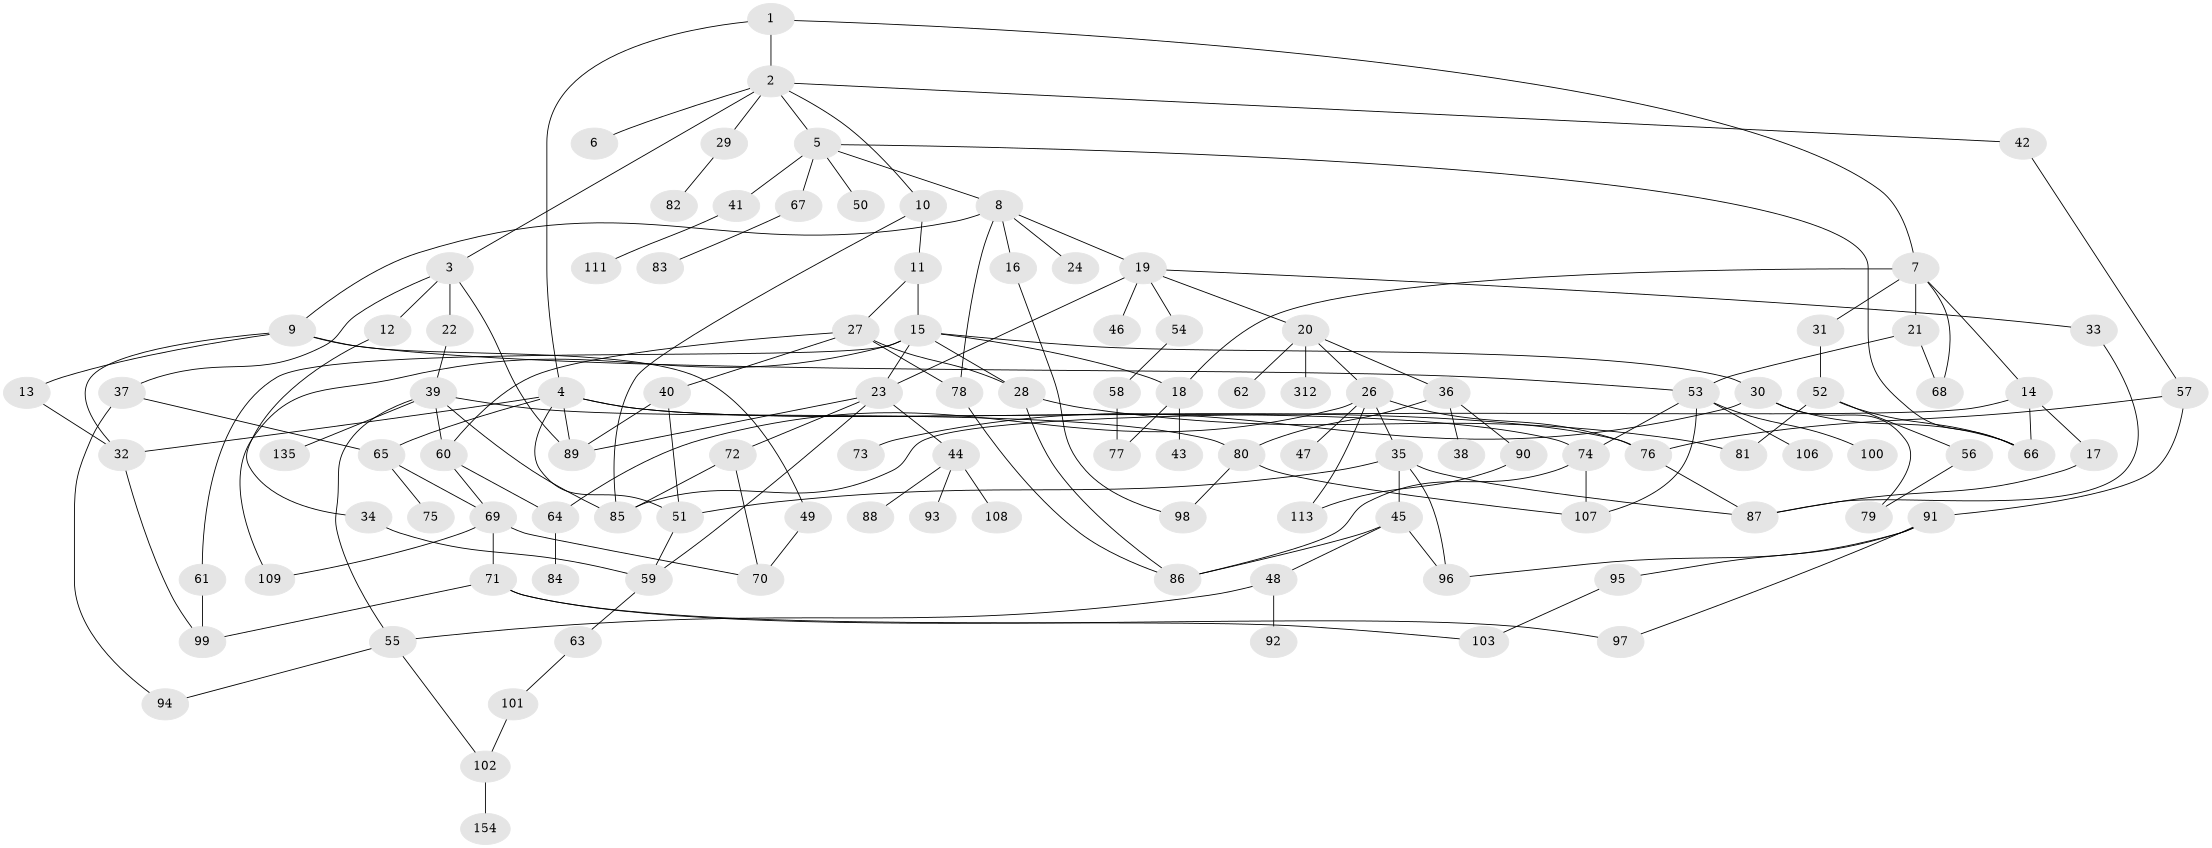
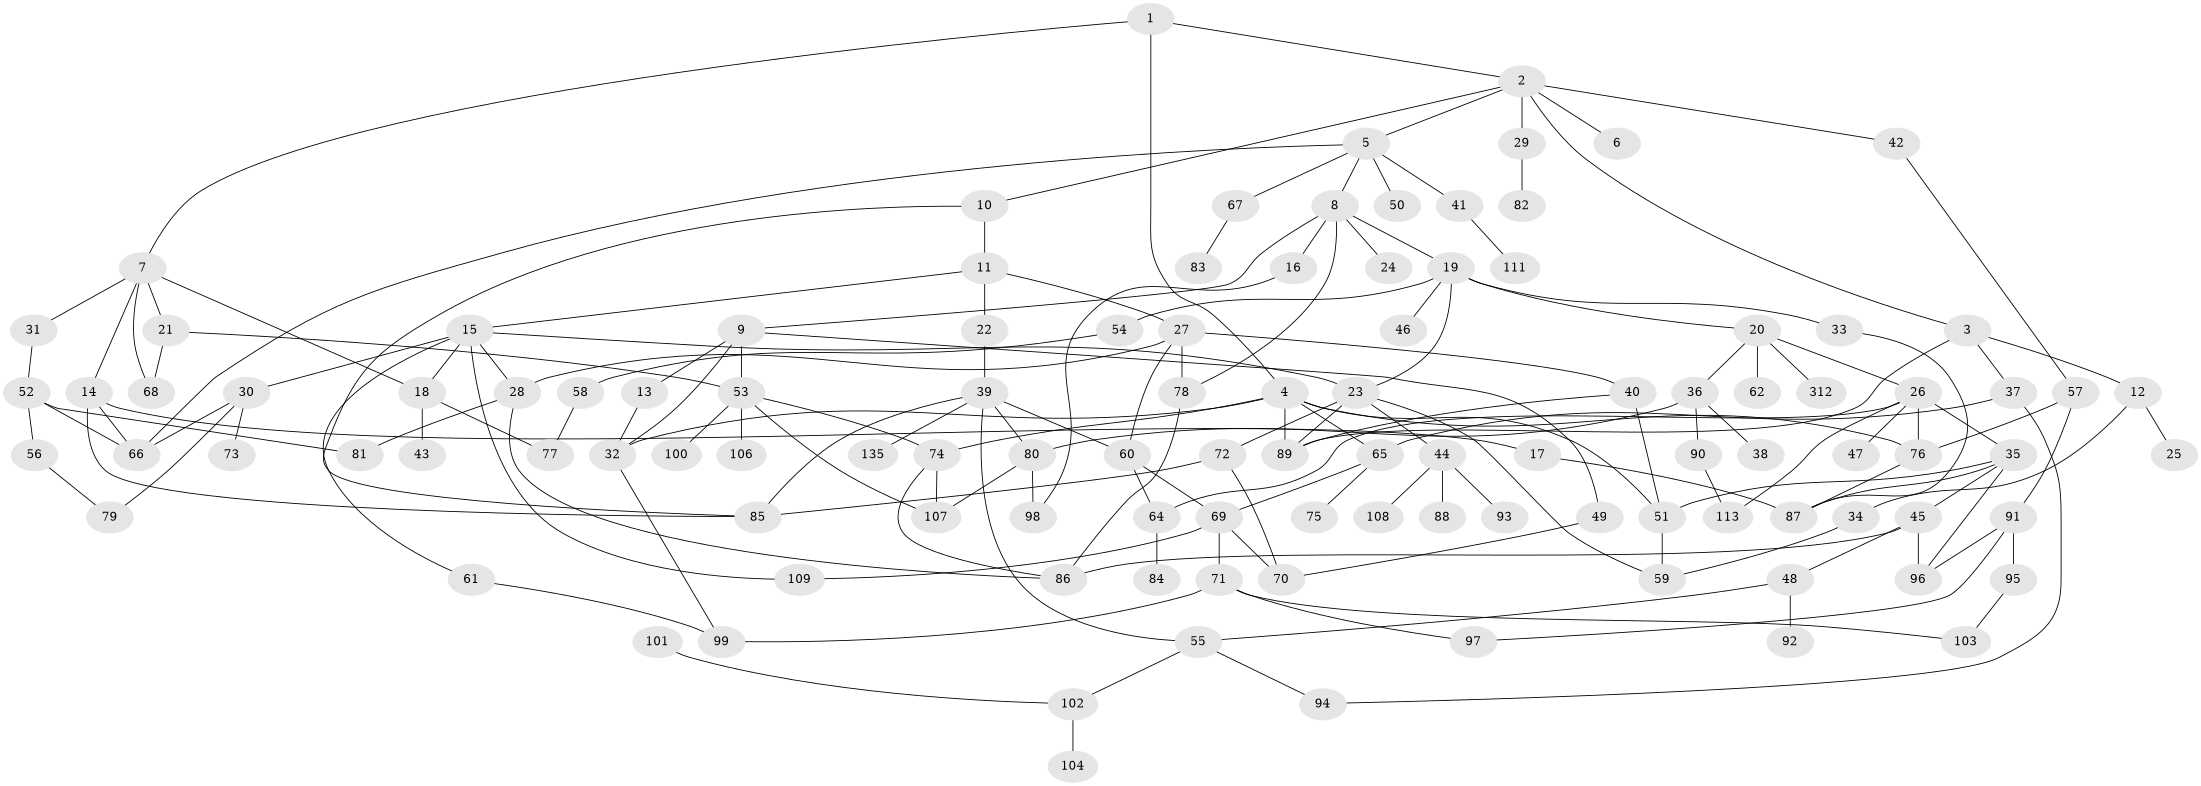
  graph {
    node [color=gray90 style=filled]
    1
    2
    4
    7
    3
    5
    6
    10
    29
    42
    89
    32
    51
    65
    74
    76
    14
    18
    21
    31
    68
    12
    22
    37
    8
    41
    50
    67
    66
    11
    85
    82
    57
+   25
    34
    39
    94
    99
    59
    69
    75
    86
    107
    87
    9
    16
    19
    24
    78
    111
    83
    17
    43
    77
    53
    52
    13
    49
    98
    23
    20
    33
    46
    54
    70
    15
    27
    28
    30
    61
    109
    40
    60
    44
    72
    81
    73
    79
    26
    36
    62
    n82 [label=312]
    58
    35
    47
    64
    n87 [label=113]
    38
    80
    90
    106
    100
    55
    n94 [label=135]
    88
    93
    108
-   63
    45
    96
    84
    56
    48
    102
    91
    92
-   104 [label=154]
+   104
    97
    95
    101
    71
    103
    1 -- 2
    1 -- 4
    1 -- 7
    2 -- 3
    2 -- 5
    2 -- 6
    2 -- 10
    2 -- 29
    2 -- 42
    4 -- 89
    4 -- 32
    4 -- 51
    4 -- 65
    4 -- 74
    4 -- 76
    7 -- 14
    7 -- 18
    7 -- 21
    7 -- 31
    7 -- 68
    3 -- 89
    3 -- 12
-   3 -- 22
+   11 -- 22
    3 -- 37
    5 -- 8
    5 -- 41
    5 -- 50
    5 -- 67
    5 -- 66
    10 -- 11
    10 -- 85
    29 -- 82
    42 -- 57
    32 -- 99
    51 -- 59
    65 -- 69
    65 -- 75
    74 -- 86
    74 -- 107
    76 -- 87
    14 -- 66
    14 -- 85
    14 -- 17
    18 -- 43
    18 -- 77
    21 -- 68
    21 -- 53
    31 -- 52
+   12 -- 25
    12 -- 34
    22 -- 39
    37 -- 65
    37 -- 94
    8 -- 9
    8 -- 16
    8 -- 19
    8 -- 24
    8 -- 78
    41 -- 111
    67 -- 83
    11 -- 15
    11 -- 27
    57 -- 76
    57 -- 91
    34 -- 59
    39 -- 85
    39 -- 60
    39 -- 80
    39 -- 55
    39 -- n94
-   59 -- 63
    69 -- 70
    69 -- 109
    69 -- 71
    9 -- 32
    9 -- 53
    9 -- 13
    9 -- 49
    16 -- 98
    19 -- 23
    19 -- 20
    19 -- 33
    19 -- 46
    19 -- 54
    78 -- 86
    17 -- 87
    53 -- 74
    53 -- 107
    53 -- 106
    53 -- 100
    52 -- 66
    52 -- 81
    52 -- 56
    13 -- 32
    49 -- 70
    23 -- 89
    23 -- 59
    23 -- 44
    23 -- 72
    20 -- 26
    20 -- 36
    20 -- 62
    20 -- n82
    33 -- 87
    54 -- 58
    15 -- 18
    15 -- 23
    15 -- 28
    15 -- 30
    15 -- 61
    15 -- 109
    27 -- 78
    27 -- 28
    27 -- 40
    27 -- 60
    28 -- 86
    28 -- 81
    30 -- 66
    30 -- 73
    30 -- 79
    61 -- 99
    40 -- 89
    40 -- 51
    60 -- 69
    60 -- 64
    44 -- 88
    44 -- 93
    44 -- 108
    72 -- 85
    72 -- 70
    26 -- 76
    26 -- 35
    26 -- 47
    26 -- 64
    26 -- n87
    36 -- 38
    36 -- 80
    36 -- 90
    58 -- 77
    35 -- 51
    35 -- 87
    35 -- 45
    35 -- 96
    64 -- 84
    80 -- 107
    80 -- 98
    90 -- n87
    55 -- 94
    55 -- 102
-   63 -- 101
    45 -- 86
    45 -- 96
    45 -- 48
    56 -- 79
    48 -- 55
    48 -- 92
    102 -- 104
    91 -- 96
    91 -- 97
    91 -- 95
    95 -- 103
    101 -- 102
    71 -- 99
    71 -- 97
    71 -- 103
  }
